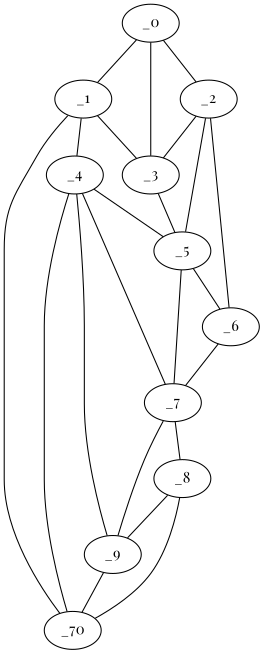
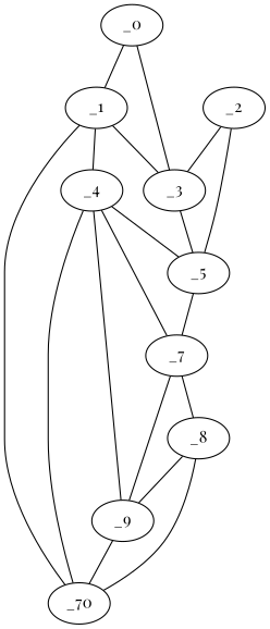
  graph {
    fontname="Playfair Display"
    node [fontname="Playfair Display"]
    edge [fontname="Playfair Display" valence=2]
    _0 [x=7 y=57]
    _1 [x=9 y=65]
    _2 [x=13 y=51]
    _3 [x=21 y=53]
    _4 [x=33 y=63]
    n6 [label=_70 x=126 y=69]
    _5 [x=41 y=48]
-   _6 [x=50 y=39]
    _7 [x=87 y=47]
    _9 [x=111 y=64]
    _8 [x=108 y=56]
    _0 -- _1 [valence=1]
-   _0 -- _2 [valence=1]
    _0 -- _3
    _1 -- _3
    _1 -- _4
    _1 -- n6 [valence=1]
    _2 -- _3
    _2 -- _5 [valence=1]
-   _2 -- _6 [valence=1]
    _3 -- _5
    _4 -- n6
    _4 -- _5
    _4 -- _7
    _4 -- _9 [valence=1]
-   _5 -- _6
    _5 -- _7
-   _6 -- _7 [valence=1]
    _7 -- _9 [valence=1]
    _7 -- _8 [valence=1]
    _9 -- n6
    _8 -- n6 [valence=1]
    _8 -- _9
  }
